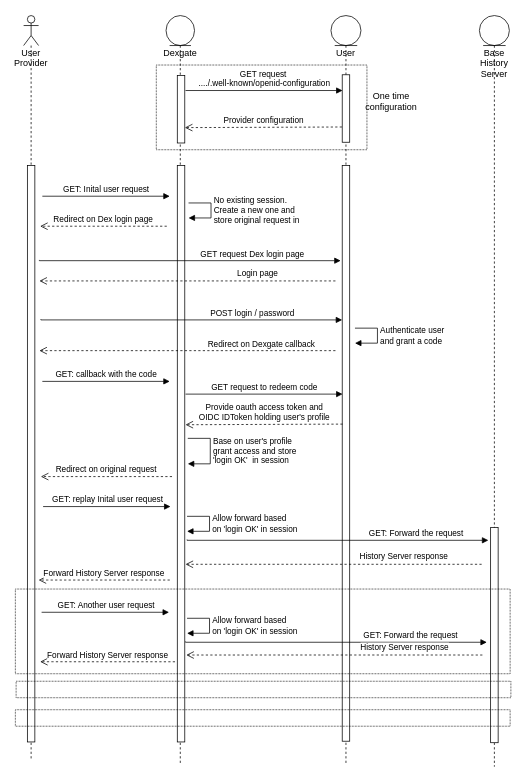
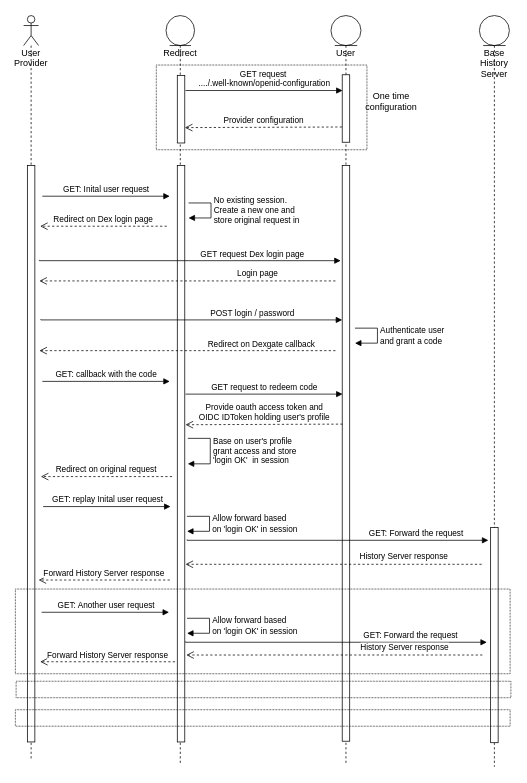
  <mxCell id="0" />
  <mxCell id="1" parent="0" />
  <mxCell id="2" value="" style="rounded=0;whiteSpace=wrap;html=1;dashed=1;dashPattern=1 1;" parent="1" vertex="1"><mxGeometry x="208" y="86" width="281" height="113" as="geometry" /></mxCell>
  <mxCell id="3" value="User Provider" style="shape=umlLifeline;participant=umlActor;perimeter=lifelinePerimeter;whiteSpace=wrap;html=1;container=1;collapsible=0;recursiveResize=0;verticalAlign=top;spacingTop=36;outlineConnect=0;align=center;" parent="1" vertex="1"><mxGeometry x="31" y="20" width="20" height="991" as="geometry" /></mxCell>
  <mxCell id="4" value="" style="html=1;points=[];perimeter=orthogonalPerimeter;" parent="3" vertex="1"><mxGeometry x="5" y="200" width="10" height="769" as="geometry" /></mxCell>
  <mxCell id="5" value="User" style="shape=umlLifeline;participant=umlEntity;perimeter=lifelinePerimeter;whiteSpace=wrap;html=1;container=1;collapsible=0;recursiveResize=0;verticalAlign=top;spacingTop=36;outlineConnect=0;" parent="1" vertex="1"><mxGeometry x="441" y="20" width="40" height="999" as="geometry" /></mxCell>
  <mxCell id="6" value="" style="html=1;points=[];perimeter=orthogonalPerimeter;" parent="5" vertex="1"><mxGeometry x="15" y="79" width="10" height="90" as="geometry" /></mxCell>
  <mxCell id="7" value="" style="html=1;points=[];perimeter=orthogonalPerimeter;" parent="5" vertex="1"><mxGeometry x="15" y="200" width="10" height="768" as="geometry" /></mxCell>
  <mxCell id="8" value="GET: Forward the request&amp;nbsp;" style="html=1;verticalAlign=bottom;endArrow=block;rounded=0;edgeStyle=orthogonalEdgeStyle;" parent="5" edge="1"><mxGeometry x="0.529" width="80" relative="1" as="geometry"><mxPoint x="-192" y="699" as="sourcePoint" /><mxPoint x="210" y="700" as="targetPoint" /><Array as="points"><mxPoint x="-192" y="700" /></Array><mxPoint as="offset" /></mxGeometry></mxCell>
  <mxCell id="9" value="Base History Server" style="shape=umlLifeline;participant=umlEntity;perimeter=lifelinePerimeter;whiteSpace=wrap;html=1;container=1;collapsible=0;recursiveResize=0;verticalAlign=top;spacingTop=36;outlineConnect=0;" parent="1" vertex="1"><mxGeometry x="639" y="20" width="40" height="1002" as="geometry" /></mxCell>
  <mxCell id="10" value="" style="html=1;points=[];perimeter=orthogonalPerimeter;" parent="9" vertex="1"><mxGeometry x="15" y="683" width="10" height="287" as="geometry" /></mxCell>
  <mxCell id="11" value="Provider configuration" style="html=1;verticalAlign=bottom;endArrow=open;dashed=1;endSize=8;rounded=0;entryX=1.013;entryY=0.772;entryDx=0;entryDy=0;entryPerimeter=0;exitX=-0.035;exitY=0.774;exitDx=0;exitDy=0;exitPerimeter=0;" parent="1" source="6" target="13" edge="1"><mxGeometry relative="1" as="geometry"><mxPoint x="451" y="169" as="sourcePoint" /><mxPoint x="251" y="170" as="targetPoint" /></mxGeometry></mxCell>
- <mxCell id="12" value="Dexgate" style="shape=umlLifeline;participant=umlEntity;perimeter=lifelinePerimeter;whiteSpace=wrap;html=1;container=1;collapsible=0;recursiveResize=0;verticalAlign=top;spacingTop=36;outlineConnect=0;" parent="1" vertex="1"><mxGeometry x="221" y="20" width="38" height="998" as="geometry" /></mxCell>
+ <mxCell id="12" value="Redirect" style="shape=umlLifeline;participant=umlEntity;perimeter=lifelinePerimeter;whiteSpace=wrap;html=1;container=1;collapsible=0;recursiveResize=0;verticalAlign=top;spacingTop=36;outlineConnect=0;" parent="1" vertex="1"><mxGeometry x="221" y="20" width="38" height="998" as="geometry" /></mxCell>
  <mxCell id="13" value="" style="html=1;points=[];perimeter=orthogonalPerimeter;" parent="12" vertex="1"><mxGeometry x="15" y="80" width="10" height="90" as="geometry" /></mxCell>
  <mxCell id="14" value="GET request&amp;nbsp;&lt;br&gt;..../.well-known/openid-configuration" style="html=1;verticalAlign=bottom;endArrow=block;rounded=0;" parent="12" edge="1"><mxGeometry width="80" relative="1" as="geometry"><mxPoint x="26" y="100" as="sourcePoint" /><mxPoint x="235.5" y="100" as="targetPoint" /><Array as="points" /></mxGeometry></mxCell>
  <mxCell id="15" value="" style="html=1;points=[];perimeter=orthogonalPerimeter;" parent="12" vertex="1"><mxGeometry x="15" y="200" width="10" height="769" as="geometry" /></mxCell>
  <mxCell id="16" value="" style="rounded=0;whiteSpace=wrap;html=1;dashed=1;dashPattern=1 1;fillColor=none;" parent="12" vertex="1"><mxGeometry x="-201" y="765" width="660" height="113" as="geometry" /></mxCell>
  <mxCell id="17" value="One time&lt;br&gt;configuration" style="text;html=1;resizable=0;autosize=1;align=center;verticalAlign=middle;points=[];fillColor=none;strokeColor=none;rounded=0;" parent="1" vertex="1"><mxGeometry x="481" y="120" width="80" height="30" as="geometry" /></mxCell>
  <mxCell id="18" value="GET: Inital user request" style="html=1;verticalAlign=bottom;endArrow=block;rounded=0;edgeStyle=orthogonalEdgeStyle;" parent="1" edge="1"><mxGeometry width="80" relative="1" as="geometry"><mxPoint x="56" y="261" as="sourcePoint" /><mxPoint x="226" y="261" as="targetPoint" /></mxGeometry></mxCell>
  <mxCell id="19" value="Redirect on Dex login page" style="html=1;verticalAlign=bottom;endArrow=open;dashed=1;endSize=8;rounded=0;edgeStyle=orthogonalEdgeStyle;" parent="1" edge="1"><mxGeometry relative="1" as="geometry"><mxPoint x="222" y="301" as="sourcePoint" /><mxPoint x="53" y="301" as="targetPoint" /><Array as="points"><mxPoint x="59" y="301" /></Array></mxGeometry></mxCell>
  <mxCell id="20" value="No existing session.&lt;br&gt;Create a new one and &lt;br&gt;store original request in" style="edgeStyle=orthogonalEdgeStyle;html=1;align=left;spacingLeft=2;endArrow=block;rounded=0;" parent="1" edge="1"><mxGeometry x="-0.001" relative="1" as="geometry"><mxPoint x="251" y="270" as="sourcePoint" /><Array as="points"><mxPoint x="281" y="270" /></Array><mxPoint x="251" y="290" as="targetPoint" /><mxPoint as="offset" /></mxGeometry></mxCell>
  <mxCell id="21" value="GET request Dex login page" style="html=1;verticalAlign=bottom;endArrow=block;rounded=0;edgeStyle=orthogonalEdgeStyle;" parent="1" edge="1"><mxGeometry x="0.414" width="80" relative="1" as="geometry"><mxPoint x="52" y="346" as="sourcePoint" /><mxPoint x="454" y="347" as="targetPoint" /><Array as="points"><mxPoint x="52" y="347" /></Array><mxPoint as="offset" /></mxGeometry></mxCell>
  <mxCell id="22" value="Login page" style="html=1;verticalAlign=bottom;endArrow=open;dashed=1;endSize=8;rounded=0;edgeStyle=orthogonalEdgeStyle;" parent="1" edge="1"><mxGeometry x="-0.475" y="-1" relative="1" as="geometry"><mxPoint x="447" y="374" as="sourcePoint" /><mxPoint x="52" y="374" as="targetPoint" /><Array as="points"><mxPoint x="342" y="374" /><mxPoint x="342" y="374" /></Array><mxPoint as="offset" /></mxGeometry></mxCell>
  <mxCell id="23" value="POST login / password" style="html=1;verticalAlign=bottom;endArrow=block;rounded=0;edgeStyle=orthogonalEdgeStyle;" parent="1" edge="1"><mxGeometry x="0.405" width="80" relative="1" as="geometry"><mxPoint x="54" y="425" as="sourcePoint" /><mxPoint x="456" y="426" as="targetPoint" /><Array as="points"><mxPoint x="54" y="426" /></Array><mxPoint as="offset" /></mxGeometry></mxCell>
  <mxCell id="24" value="Authenticate user &lt;br&gt;and grant a code" style="edgeStyle=orthogonalEdgeStyle;html=1;align=left;spacingLeft=2;endArrow=block;rounded=0;" parent="1" edge="1"><mxGeometry x="-0.001" relative="1" as="geometry"><mxPoint x="473" y="437" as="sourcePoint" /><Array as="points"><mxPoint x="503" y="437" /></Array><mxPoint x="473" y="457" as="targetPoint" /><mxPoint as="offset" /></mxGeometry></mxCell>
  <mxCell id="25" value="Redirect on Dexgate callback" style="html=1;verticalAlign=bottom;endArrow=open;dashed=1;endSize=8;rounded=0;edgeStyle=orthogonalEdgeStyle;" parent="1" edge="1"><mxGeometry x="-0.499" relative="1" as="geometry"><mxPoint x="447" y="467" as="sourcePoint" /><mxPoint x="52" y="467" as="targetPoint" /><Array as="points"><mxPoint x="348" y="467" /><mxPoint x="348" y="467" /></Array><mxPoint as="offset" /></mxGeometry></mxCell>
  <mxCell id="26" value="GET: callback with the code" style="html=1;verticalAlign=bottom;endArrow=block;rounded=0;edgeStyle=orthogonalEdgeStyle;" parent="1" edge="1"><mxGeometry width="80" relative="1" as="geometry"><mxPoint x="56" y="508" as="sourcePoint" /><mxPoint x="226" y="508" as="targetPoint" /></mxGeometry></mxCell>
  <mxCell id="27" value="GET request to redeem code" style="html=1;verticalAlign=bottom;endArrow=block;rounded=0;" parent="1" edge="1"><mxGeometry width="80" relative="1" as="geometry"><mxPoint x="247" y="525" as="sourcePoint" /><mxPoint x="456.5" y="525" as="targetPoint" /><Array as="points" /></mxGeometry></mxCell>
  <mxCell id="28" value="Provide oauth access token and&lt;br&gt;OIDC IDToken holding user's profile" style="html=1;verticalAlign=bottom;endArrow=open;dashed=1;endSize=8;rounded=0;entryX=1.013;entryY=0.772;entryDx=0;entryDy=0;entryPerimeter=0;exitX=-0.035;exitY=0.774;exitDx=0;exitDy=0;exitPerimeter=0;" parent="1" edge="1"><mxGeometry relative="1" as="geometry"><mxPoint x="456.52" y="565" as="sourcePoint" /><mxPoint x="247" y="565.82" as="targetPoint" /></mxGeometry></mxCell>
  <mxCell id="29" value="Base on user's profile&lt;br&gt;grant access and store &lt;br&gt;'login OK'&amp;nbsp; in session" style="edgeStyle=orthogonalEdgeStyle;html=1;align=left;spacingLeft=2;endArrow=block;rounded=0;" parent="1" edge="1"><mxGeometry x="-0.001" relative="1" as="geometry"><mxPoint x="250" y="584" as="sourcePoint" /><Array as="points"><mxPoint x="280" y="584" /><mxPoint x="280" y="618" /><mxPoint x="250" y="618" /></Array><mxPoint x="250" y="618" as="targetPoint" /><mxPoint as="offset" /></mxGeometry></mxCell>
  <mxCell id="30" value="Redirect on original request" style="html=1;verticalAlign=bottom;endArrow=open;dashed=1;endSize=8;rounded=0;edgeStyle=orthogonalEdgeStyle;" parent="1" edge="1"><mxGeometry relative="1" as="geometry"><mxPoint x="229" y="635" as="sourcePoint" /><mxPoint x="54" y="635" as="targetPoint" /><Array as="points"><mxPoint x="66" y="635" /></Array></mxGeometry></mxCell>
  <mxCell id="31" value="GET: replay Inital user request" style="html=1;verticalAlign=bottom;endArrow=block;rounded=0;edgeStyle=orthogonalEdgeStyle;" parent="1" edge="1"><mxGeometry x="0.012" width="80" relative="1" as="geometry"><mxPoint x="57" y="675" as="sourcePoint" /><mxPoint x="227" y="675" as="targetPoint" /><mxPoint as="offset" /></mxGeometry></mxCell>
  <mxCell id="32" value="Allow forward based&lt;br&gt;on 'login OK' in session" style="edgeStyle=orthogonalEdgeStyle;html=1;align=left;spacingLeft=2;endArrow=block;rounded=0;" parent="1" edge="1"><mxGeometry x="-0.001" relative="1" as="geometry"><mxPoint x="249" y="688" as="sourcePoint" /><Array as="points"><mxPoint x="279" y="688" /></Array><mxPoint x="249" y="708" as="targetPoint" /><mxPoint as="offset" /></mxGeometry></mxCell>
  <mxCell id="33" value="History&amp;nbsp;Server response" style="html=1;verticalAlign=bottom;endArrow=open;dashed=1;endSize=8;rounded=0;edgeStyle=orthogonalEdgeStyle;" parent="1" edge="1"><mxGeometry x="-0.475" y="-1" relative="1" as="geometry"><mxPoint x="642" y="752" as="sourcePoint" /><mxPoint x="247" y="752" as="targetPoint" /><Array as="points"><mxPoint x="537" y="752" /><mxPoint x="537" y="752" /></Array><mxPoint as="offset" /></mxGeometry></mxCell>
  <mxCell id="34" value="Forward History Server response" style="html=1;verticalAlign=bottom;endArrow=open;dashed=1;endSize=8;rounded=0;edgeStyle=orthogonalEdgeStyle;" parent="1" edge="1"><mxGeometry relative="1" as="geometry"><mxPoint x="226" y="773" as="sourcePoint" /><mxPoint x="51" y="773" as="targetPoint" /><Array as="points"><mxPoint x="63" y="773" /></Array></mxGeometry></mxCell>
  <mxCell id="35" value="GET: Another user request" style="html=1;verticalAlign=bottom;endArrow=block;rounded=0;edgeStyle=orthogonalEdgeStyle;" parent="1" edge="1"><mxGeometry x="0.012" width="80" relative="1" as="geometry"><mxPoint x="55" y="816" as="sourcePoint" /><mxPoint x="225" y="816" as="targetPoint" /><mxPoint as="offset" /></mxGeometry></mxCell>
  <mxCell id="36" value="Allow forward based&lt;br&gt;on 'login OK' in session" style="edgeStyle=orthogonalEdgeStyle;html=1;align=left;spacingLeft=2;endArrow=block;rounded=0;" parent="1" edge="1"><mxGeometry x="-0.001" relative="1" as="geometry"><mxPoint x="249" y="824.03" as="sourcePoint" /><Array as="points"><mxPoint x="279" y="824.03" /></Array><mxPoint x="249" y="844.03" as="targetPoint" /><mxPoint as="offset" /></mxGeometry></mxCell>
  <mxCell id="37" value="GET: Forward the request" style="html=1;verticalAlign=bottom;endArrow=block;rounded=0;edgeStyle=orthogonalEdgeStyle;" parent="1" edge="1"><mxGeometry x="0.494" width="80" relative="1" as="geometry"><mxPoint x="247" y="855" as="sourcePoint" /><mxPoint x="649" y="856" as="targetPoint" /><Array as="points"><mxPoint x="247" y="856" /></Array><mxPoint as="offset" /></mxGeometry></mxCell>
  <mxCell id="38" value="History&amp;nbsp;Server response" style="html=1;verticalAlign=bottom;endArrow=open;dashed=1;endSize=8;rounded=0;edgeStyle=orthogonalEdgeStyle;" parent="1" edge="1"><mxGeometry x="-0.475" y="-1" relative="1" as="geometry"><mxPoint x="643" y="873.03" as="sourcePoint" /><mxPoint x="248" y="873.03" as="targetPoint" /><Array as="points"><mxPoint x="538" y="873.03" /><mxPoint x="538" y="873.03" /></Array><mxPoint as="offset" /></mxGeometry></mxCell>
  <mxCell id="39" value="Forward History Server response" style="html=1;verticalAlign=bottom;endArrow=open;dashed=1;endSize=8;rounded=0;edgeStyle=orthogonalEdgeStyle;" parent="1" edge="1"><mxGeometry relative="1" as="geometry"><mxPoint x="233" y="882.03" as="sourcePoint" /><mxPoint x="53" y="882" as="targetPoint" /><Array as="points"><mxPoint x="70" y="882.03" /></Array></mxGeometry></mxCell>
  <mxCell id="40" value="" style="rounded=0;whiteSpace=wrap;html=1;dashed=1;dashPattern=1 1;fillColor=none;" parent="1" vertex="1"><mxGeometry x="21" y="908" width="660" height="22" as="geometry" /></mxCell>
  <mxCell id="41" value="" style="rounded=0;whiteSpace=wrap;html=1;dashed=1;dashPattern=1 1;fillColor=none;" parent="1" vertex="1"><mxGeometry x="20" y="946" width="660" height="22" as="geometry" /></mxCell>
